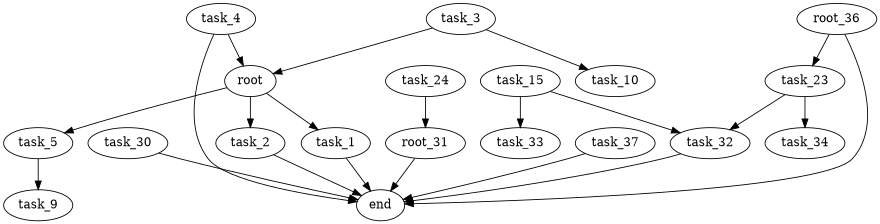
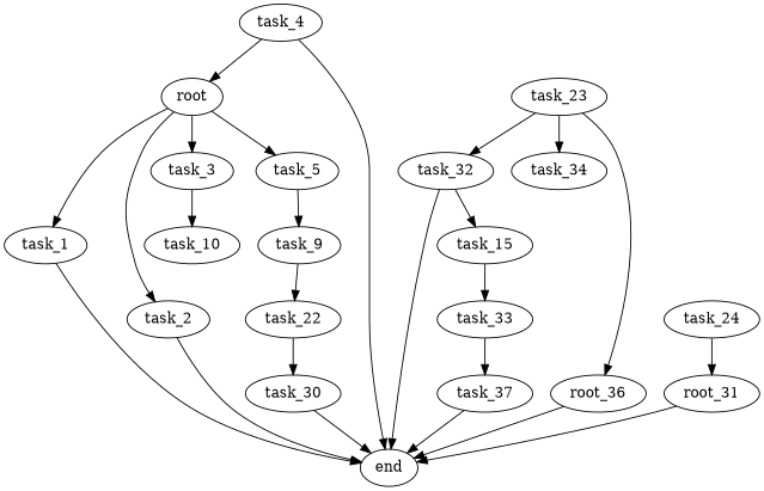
  digraph {
    root
    task_1
    task_2
    task_3
    task_5
    end
    task_10
    task_4
    task_9
+   task_22
    task_30
    task_15
    task_32
    task_33
    n15 [label=root_31]
    task_24
    task_23
    task_34
    n19 [label=root_36]
    task_37
    root -> task_1
    root -> task_2
-   task_3 -> root
+   root -> task_3
    root -> task_5
    task_1 -> end
    task_2 -> end
    task_3 -> task_10
    task_5 -> task_9
    task_4 -> root
    task_4 -> end
+   task_9 -> task_22
+   task_22 -> task_30
    task_30 -> end
-   task_15 -> task_32
+   task_32 -> task_15
    task_15 -> task_33
    task_32 -> end
+   task_33 -> task_37
    n15 -> end
    task_24 -> n15
    task_23 -> task_32
    task_23 -> task_34
-   n19 -> task_23
+   task_23 -> n19
    n19 -> end
    task_37 -> end
  }
